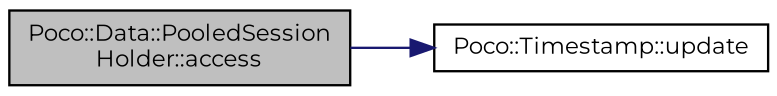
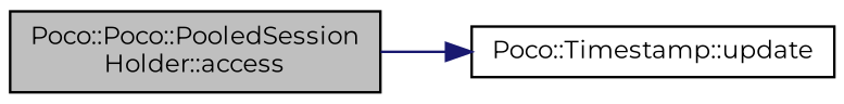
  digraph {
    rankdir=LR
    fontname=Montserrat
    node [color=black fontname=Montserrat fontsize=10 shape=record style=filled]
-   n1 [fillcolor=grey75 fontcolor=black height=0.2 label="Poco::Data::PooledSession\lHolder::access" width=0.4]
+   n1 [fillcolor=grey75 fontcolor=black height=0.2 label="Poco::Poco::PooledSession\lHolder::access" width=0.4]
    n2 [fillcolor=white height=0.2 label="Poco::Timestamp::update" width=0.4]
    n1 -> n2 [color=midnightblue fontname=Montserrat fontsize=10 labelfontname=Helvetica labelfontsize=10 style=solid]
  }
